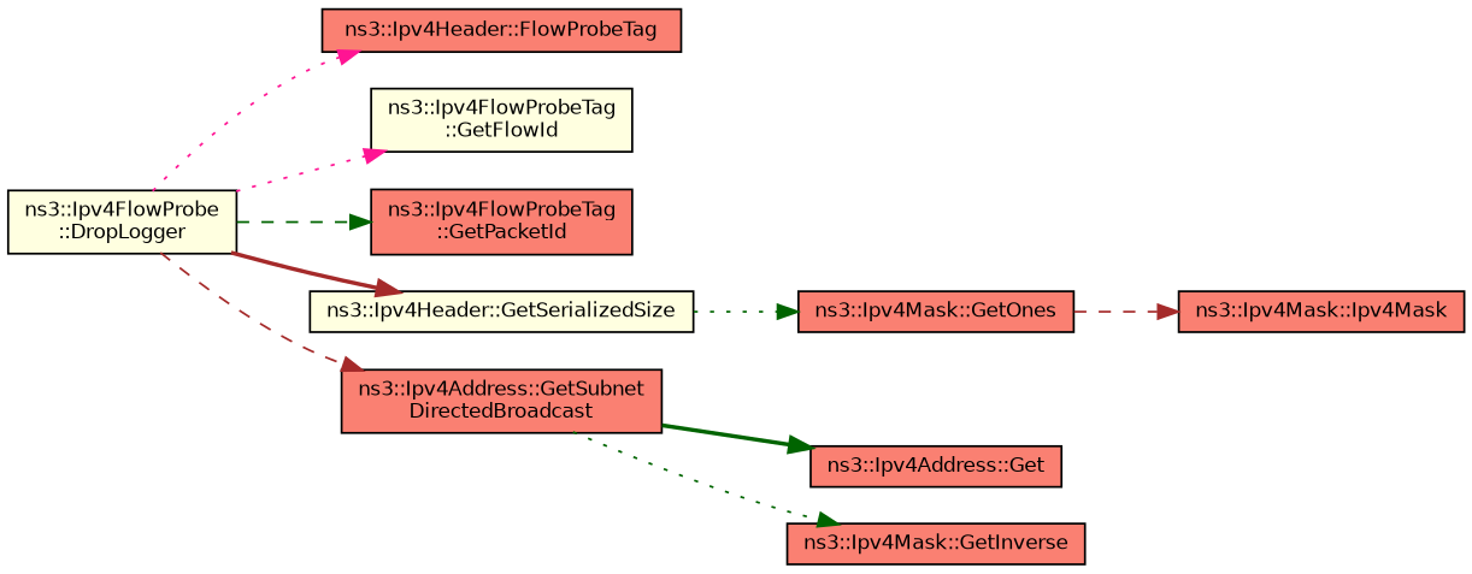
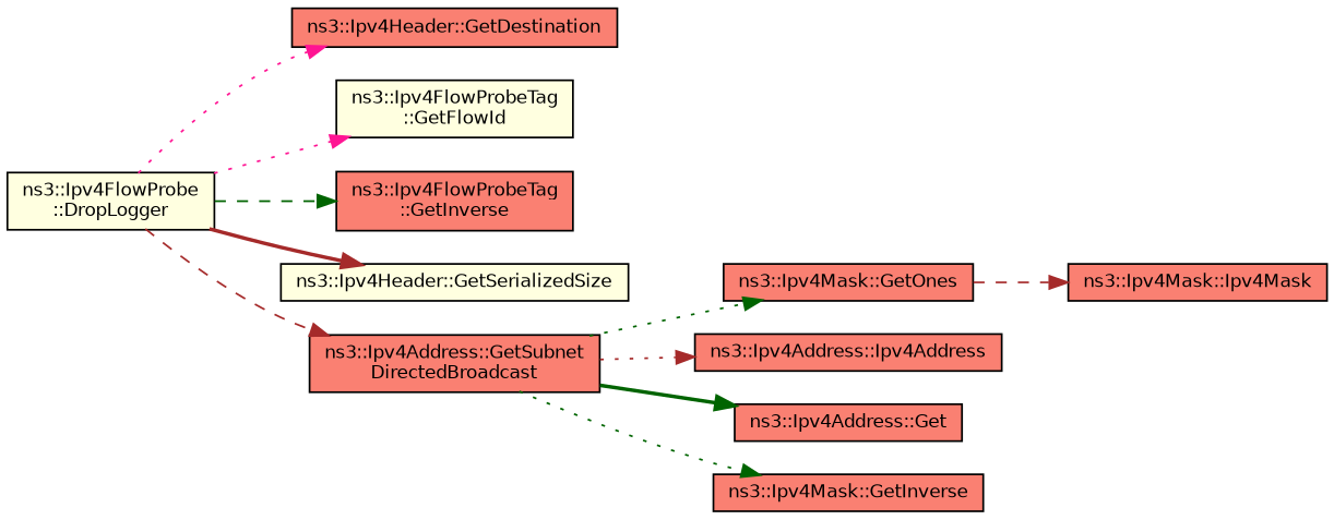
  digraph {
    rankdir=LR
    node [color=black fillcolor=salmon fontname=Helvetica fontsize=10 shape=record style=filled]
    edge [color=darkgreen fontname=Helvetica fontsize=10 labelfontname=Helvetica labelfontsize=10 style=dotted]
    n1 [fillcolor=lightyellow fontcolor=black height=0.2 label="ns3::Ipv4FlowProbe\l::DropLogger" width=0.4]
-   n2 [height=0.2 label="ns3::Ipv4Header::FlowProbeTag" width=0.4]
+   n2 [height=0.2 label="ns3::Ipv4Header::GetDestination" width=0.4]
    n3 [fillcolor=lightyellow height=0.2 label="ns3::Ipv4FlowProbeTag\l::GetFlowId" width=0.4]
-   n4 [height=0.2 label="ns3::Ipv4FlowProbeTag\l::GetPacketId" width=0.4]
+   n4 [height=0.2 label="ns3::Ipv4FlowProbeTag\l::GetInverse" width=0.4]
    n5 [fillcolor=lightyellow height=0.2 label="ns3::Ipv4Header::GetSerializedSize" width=0.4]
    n6 [height=0.2 label="ns3::Ipv4Address::GetSubnet\lDirectedBroadcast" width=0.4]
+   n7 [height=0.2 label="ns3::Ipv4Address::Ipv4Address" width=0.4]
    n8 [height=0.2 label="ns3::Ipv4Address::Get" width=0.4]
    n9 [height=0.2 label="ns3::Ipv4Mask::GetInverse" width=0.4]
    n10 [height=0.2 label="ns3::Ipv4Mask::GetOnes" width=0.4]
    n11 [height=0.2 label="ns3::Ipv4Mask::Ipv4Mask" width=0.4]
    n1 -> n2 [color=deeppink]
    n1 -> n3 [color=deeppink]
    n1 -> n4 [style=dashed]
    n1 -> n5 [color=brown style=bold]
    n1 -> n6 [color=brown style=dashed]
+   n6 -> n7 [color=brown]
    n6 -> n8 [style=bold]
    n6 -> n9
-   n5 -> n10
+   n6 -> n10
    n10 -> n11 [color=brown style=dashed]
  }
